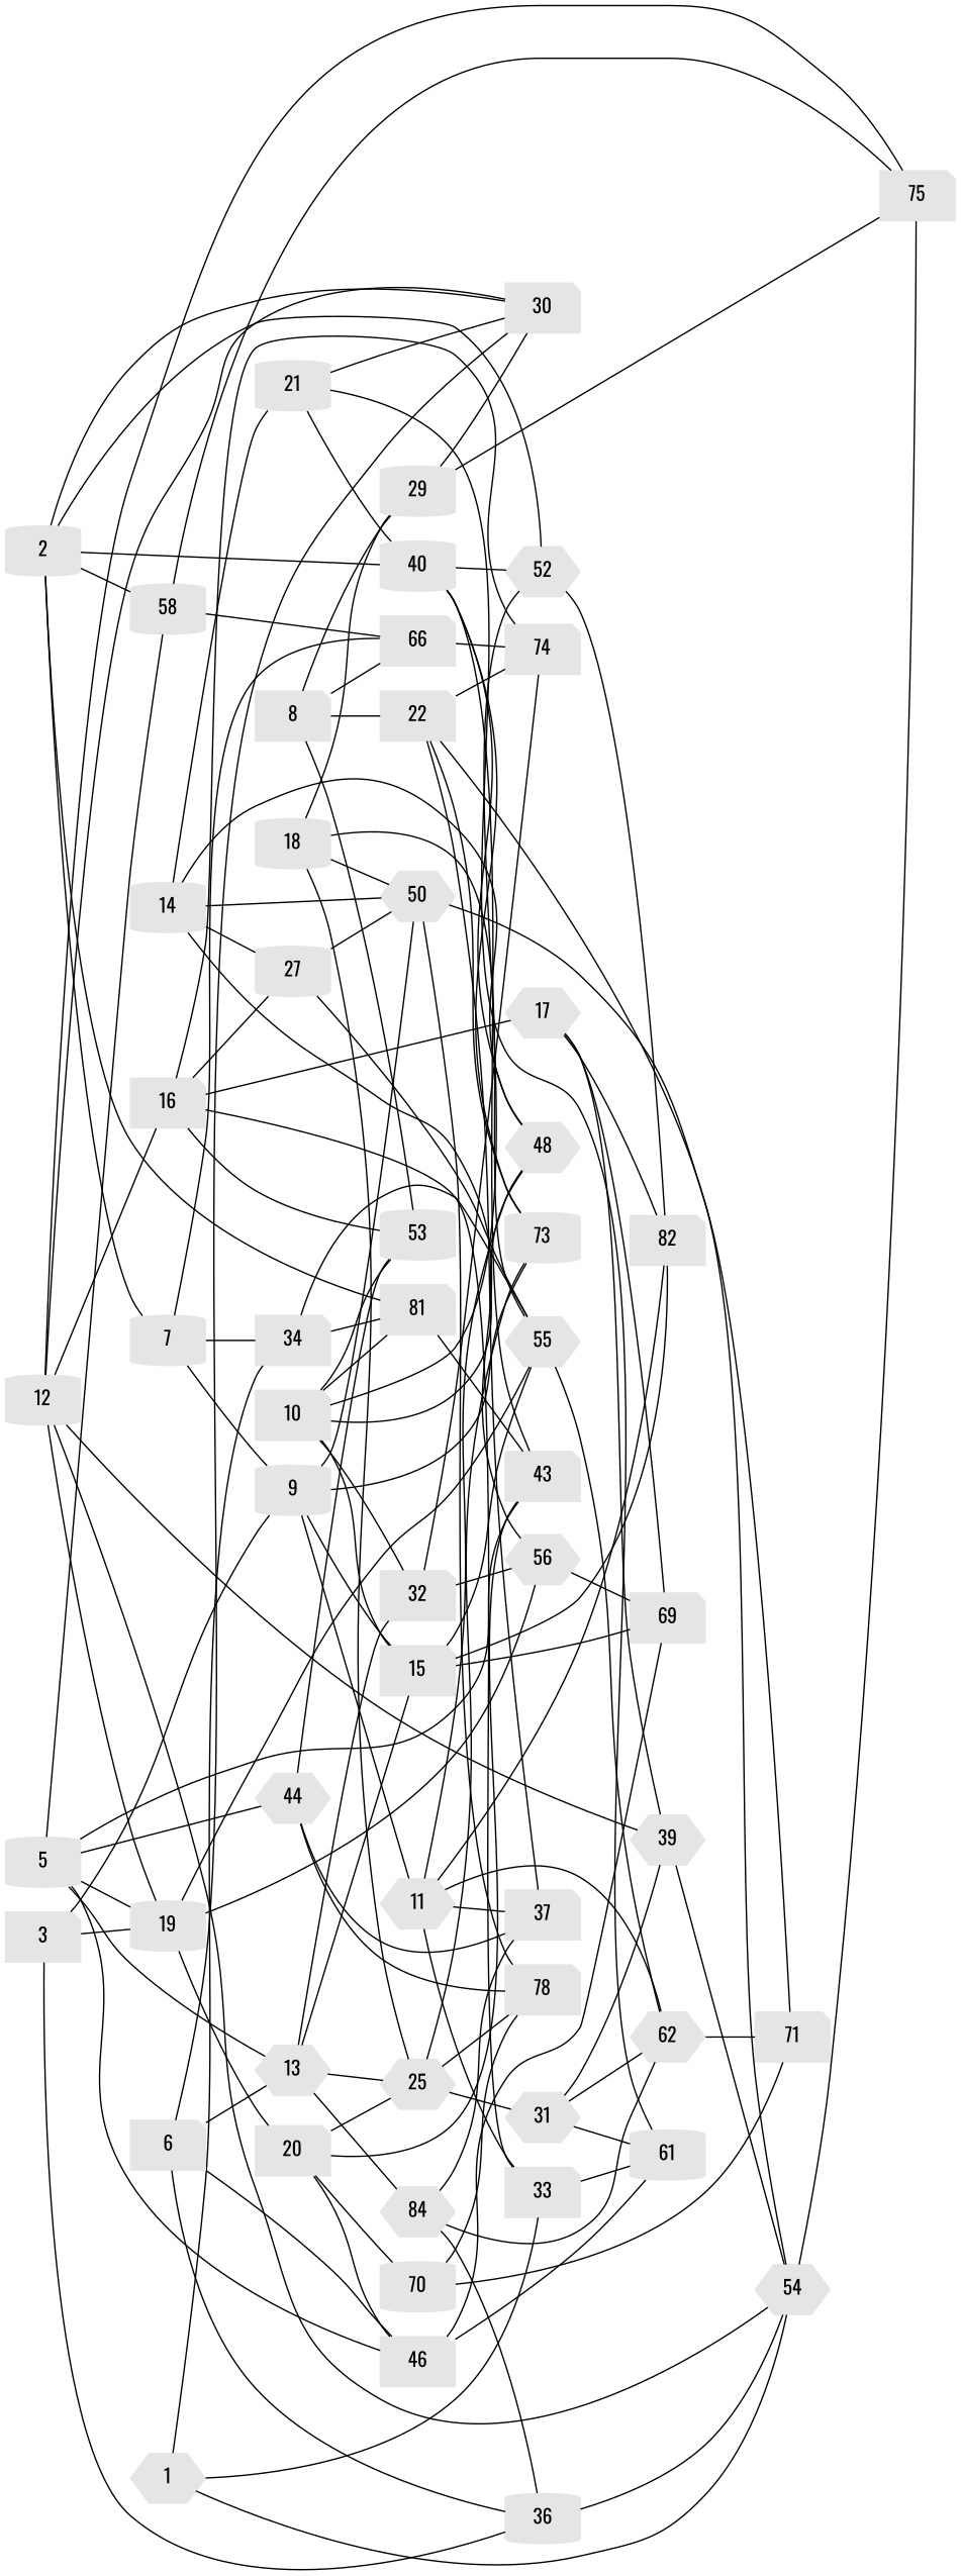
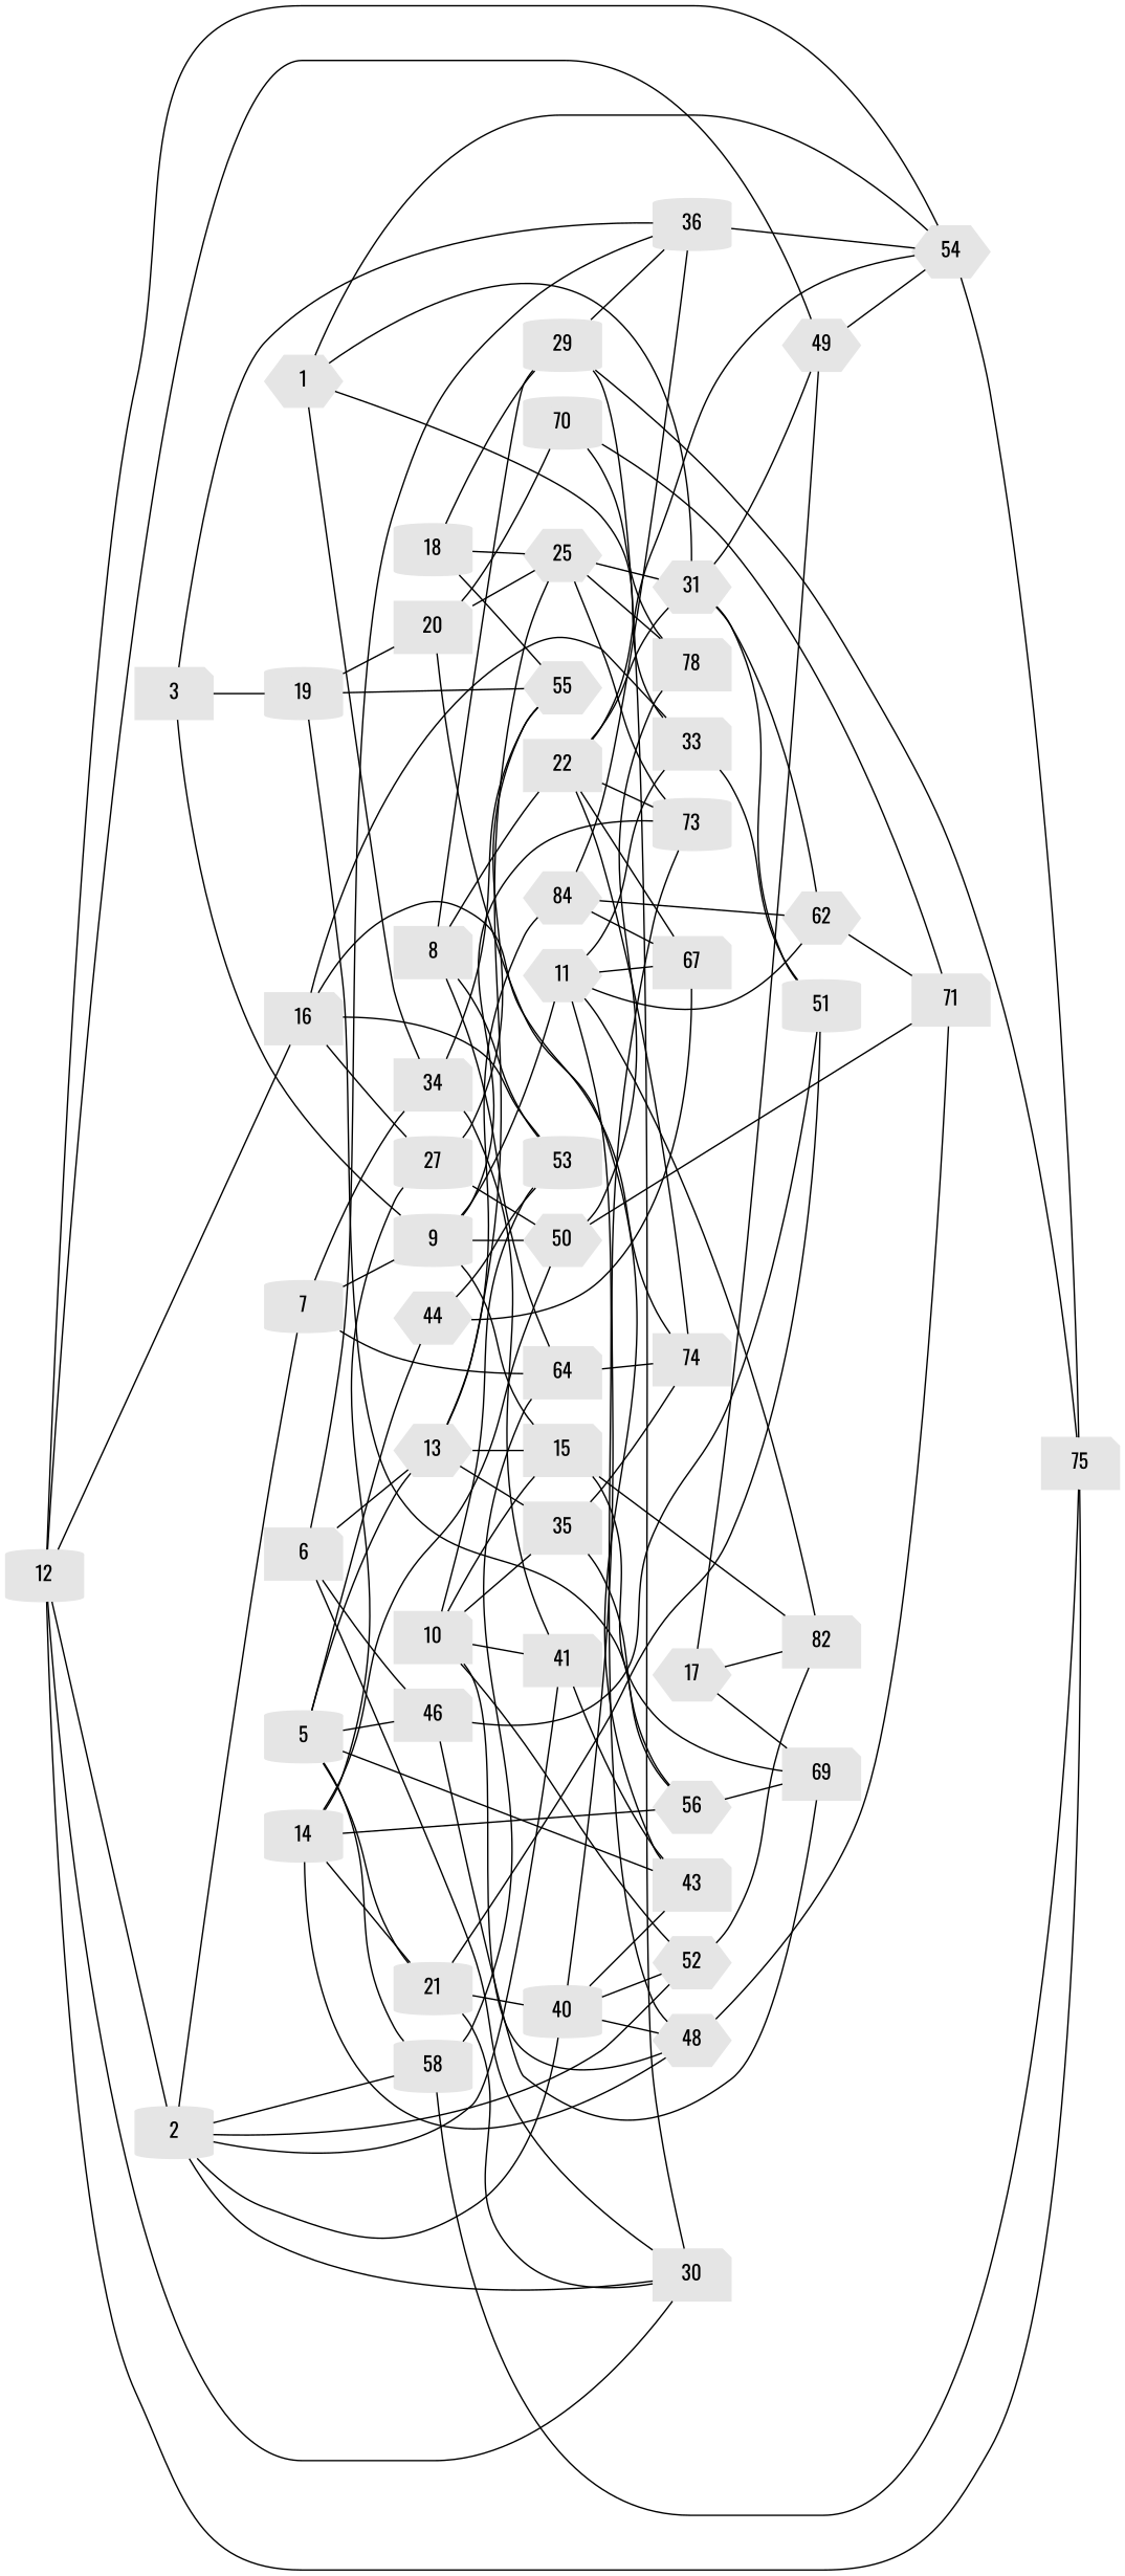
  graph {
    fontname=Oswald
    rankdir=LR
    node [color=gray90 fontname=Oswald shape=note style=filled]
    edge [fontname=Oswald]
    31 [shape=hexagon super="+81"]
    62 [shape=hexagon super="+80"]
-   49 [shape=hexagon label=39]
-   61 [shape=cylinder super="+83"]
+   49 [shape=hexagon]
+   61 [shape=cylinder super="+83" label=51]
    1 [shape=hexagon]
    33
    34
    54 [shape=hexagon super="+60"]
-   41 [label=81]
+   41
    55 [shape=hexagon super="+65"]
    75
    2 [shape=cylinder super="+4"]
    7 [shape=cylinder]
    30 [super="+45"]
    40 [shape=cylinder super="+63"]
    52 [shape=hexagon]
    58 [shape=cylinder]
    9 [shape=cylinder super="+42"]
-   64 [label=66]
+   64
    43
    73 [shape=cylinder]
    48 [shape=hexagon]
    82
    11 [shape=hexagon super="+32"]
    15 [super="+28"]
    50 [shape=hexagon super="+79"]
    3
    19 [shape=cylinder super="+37"]
    36 [shape=cylinder super="+59"]
    56 [shape=hexagon]
    20 [super="+76"]
    5 [shape=cylinder super="+23"]
    13 [shape=hexagon super="+66"]
    44 [shape=hexagon]
    46 [super="+72"]
-   35 [label=32]
+   35
    n37 [label=84 shape=hexagon]
    25 [shape=hexagon super="+47"]
    53 [shape=cylinder]
-   67 [label=37]
+   67
    78
    69
    6
    74
    22 [super="+57"]
    8
    29 [shape=cylinder super="+39"]
    71
    10 [super="+77"]
    12 [shape=cylinder super="+38"]
    16 [super="+68"]
    27 [shape=cylinder]
    17 [shape=hexagon]
    14 [shape=cylinder super="+26"]
    21 [shape=cylinder]
    18 [shape=cylinder]
    70 [shape=cylinder]
    31 -- 62
    31 -- 49
    31 -- 61
    62 -- 71
    49 -- 54
+   1 -- 31
    1 -- 33
    1 -- 34
    1 -- 54
    33 -- 61
    34 -- 41
    34 -- 55
    54 -- 75
    41 -- 43
-   55 -- 62
    2 -- 41
    2 -- 7
    2 -- 30
    2 -- 40
    2 -- 52
    2 -- 58
    7 -- 34
    7 -- 9
    7 -- 64
    40 -- 52
    40 -- 43
    40 -- 73
    40 -- 48
    52 -- 82
    58 -- 75
    58 -- 64
    9 -- 73
    9 -- 11
    9 -- 15
    9 -- 50
    64 -- 74
+   48 -- 71
    11 -- 62
    11 -- 33
    11 -- 48
    11 -- 82
    11 -- 67
-   15 -- 55
    15 -- 82
    15 -- 69
    50 -- 78
    50 -- 71
    3 -- 9
    3 -- 19
    3 -- 36
    19 -- 55
    19 -- 56
    19 -- 20
    36 -- 54
    56 -- 69
    20 -- 43
-   20 -- 46 [weight=2]
    20 -- 25
    20 -- 70
    5 -- 58
    5 -- 43
-   5 -- 19
+   5 -- 21
    5 -- 13
    5 -- 44
    5 -- 46
    13 -- 15
    13 -- 35
    13 -- n37
    13 -- 25
    44 -- 53
    44 -- 67
-   44 -- 78
    46 -- 61
    46 -- 69
    35 -- 56
    35 -- 74
    n37 -- 62
    n37 -- 36
    n37 -- 67
    25 -- 31
    25 -- 73
    25 -- 78
    6 -- 30
    6 -- 36
    6 -- 13
    6 -- 46
+   22 -- 31
    22 -- 54
    22 -- 73
    22 -- 67
    22 -- 74
    8 -- 64
    8 -- 53
    8 -- 22
    8 -- 29
    29 -- 75
    29 -- 30 [weight=2]
+   29 -- 36
    10 -- 41
    10 -- 52
    10 -- 48
    10 -- 15
    10 -- 35
    10 -- 53
    12 -- 49
    12 -- 54
    12 -- 75
    12 -- 30
-   12 -- 19
+   12 -- 2
    12 -- 16
    16 -- 33
    16 -- 53
    16 -- 74
    16 -- 27
-   16 -- 17
    27 -- 55
    27 -- 50
    17 -- 49
    17 -- 82
    17 -- 69
    14 -- 48
    14 -- 50
    14 -- 56
    14 -- 27
    14 -- 21
    21 -- 61
    21 -- 30
    21 -- 40
    18 -- 55
-   18 -- 50
    18 -- 25
    18 -- 29
    70 -- 78
    70 -- 71
  }
